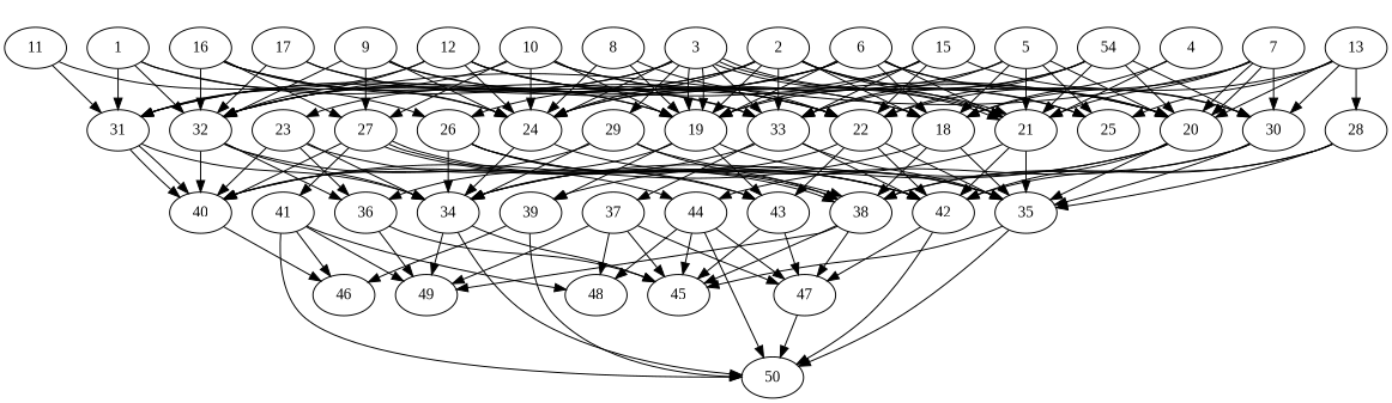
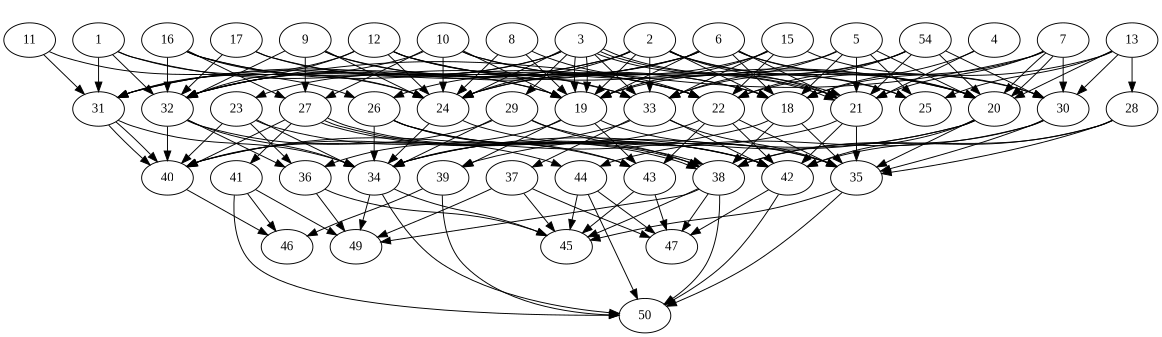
  digraph {
    fontname="Liberation Serif"
    node [alpha=0.13 expect_size=14517248 fontname="Liberation Serif"]
    edge [fontname="Liberation Serif"]
    1 [alpha=0.18 expect_size=38278144]
    24 [alpha=0.18 expect_size=6144000]
    31 [expect_size=28213248]
    32 [alpha=0.17 expect_size=9845760]
    33 [expect_size=25668608]
    34 [alpha=0.07 expect_size=44684288]
    42 [alpha=0.14 expect_size=45547520]
    40 [alpha=0.02 expect_size=29792256]
    36 [alpha=0.09 expect_size=44081152]
    44 [expect_size=21126144]
    35 [expect_size=39838720]
    37 [alpha=0.00 expect_size=10572800]
    45 [alpha=0.04 expect_size=37554176]
    50 [alpha=0.04 expect_size=49844224]
    49 [alpha=0.11 expect_size=6858752]
    47 [alpha=0.16 expect_size=42052608]
    46 [alpha=0.18 expect_size=20007936]
-   48 [alpha=0.01 expect_size=42443776]
    2 [alpha=0.08 expect_size=28032000]
    18 [alpha=0.20 expect_size=38107136]
    19 [alpha=0.17 expect_size=25414656]
    20 [alpha=0.07 expect_size=29799424]
    21 [alpha=0.12 expect_size=40322048]
    25 [alpha=0.02 expect_size=32582656]
    38 [alpha=0.05 expect_size=14851072]
    39 [alpha=0.18 expect_size=31373312]
    43 [expect_size=38401024]
    3 [alpha=0.07 expect_size=21431296]
    23 [alpha=0.08 expect_size=20087808]
    29 [alpha=0.19 expect_size=18930688]
    4 [expect_size=25373696]
    5 [alpha=0.20 expect_size=38190080]
    6 [alpha=0.03 expect_size=5591040]
    26 [alpha=0.06 expect_size=12076032]
    30 [expect_size=10797056]
    7 [alpha=0.20 expect_size=33592320]
    8 [alpha=0.15 expect_size=26888192]
    22 [alpha=0.07 expect_size=39465984]
    9 [alpha=0.02 expect_size=22079488]
    27 [alpha=0.02]
    41 [alpha=0.01 expect_size=14311424]
    10 [alpha=0.04 expect_size=9447424]
    11 [alpha=0.20 expect_size=18671616]
    12 [alpha=0.12]
    13 [alpha=0.14 expect_size=33495040]
    28 [alpha=0.07 expect_size=20101120]
    n47 [alpha=0.11 expect_size=49074176 label=54]
    15 [alpha=0.11 expect_size=31938560]
    16 [alpha=0.01 expect_size=31620096]
    17 [alpha=0.02 expect_size=38369280]
    1 -> 24
    1 -> 31
    1 -> 32
    1 -> 33
    24 -> 34
    24 -> 42
    31 -> 34
    31 -> 40
    31 -> 40
    32 -> 34
    32 -> 40
    32 -> 36
    32 -> 44
    33 -> 42
    33 -> 40
    33 -> 35
    33 -> 37
    34 -> 45
    34 -> 50
    34 -> 49
    42 -> 50
    42 -> 47
    40 -> 46
    36 -> 45
    36 -> 49
    44 -> 45
    44 -> 50
    44 -> 47
-   44 -> 48
    35 -> 45
    35 -> 50
    37 -> 45
    37 -> 49
    37 -> 47
-   37 -> 48
    2 -> 24
    2 -> 31
    2 -> 32
    2 -> 33
    2 -> 18
    2 -> 19
    2 -> 20
    2 -> 21
    2 -> 25
    18 -> 40
    18 -> 35
    18 -> 38
    19 -> 36
    19 -> 35
    19 -> 39
    19 -> 43
    20 -> 34
    20 -> 42
    20 -> 35
    20 -> 39
    21 -> 34
    21 -> 42
    21 -> 35
    38 -> 45
-   47 -> 50
+   38 -> 50
    38 -> 49
    38 -> 47
    39 -> 50
    39 -> 46
    43 -> 45
    43 -> 47
    3 -> 24
    3 -> 32
    3 -> 33
    3 -> 19
    3 -> 19
    3 -> 21
    3 -> 21
    3 -> 25
    3 -> 23
    3 -> 29
    23 -> 34
    23 -> 40
    23 -> 36
    23 -> 43
    29 -> 34
    29 -> 40
    29 -> 35
    29 -> 38
    4 -> 18
    4 -> 21
    5 -> 24
    5 -> 33
    5 -> 18
    5 -> 20
    5 -> 21
    5 -> 25
    6 -> 31
    6 -> 32
    6 -> 18
    6 -> 19
    6 -> 20
    6 -> 21
    6 -> 26
    6 -> 30
    26 -> 34
    26 -> 42
    26 -> 38
    26 -> 43
    30 -> 44
    30 -> 35
    30 -> 38
    7 -> 32
    7 -> 18
    7 -> 20
    7 -> 20
    7 -> 21
    7 -> 30
    8 -> 24
    8 -> 19
    8 -> 22
    22 -> 34
    22 -> 42
    22 -> 35
    22 -> 43
    9 -> 24
    9 -> 32
    9 -> 33
    9 -> 18
    9 -> 27
    27 -> 42
    27 -> 40
    27 -> 38
    27 -> 38
    27 -> 41
    41 -> 50
    41 -> 49
    41 -> 46
-   41 -> 48
    10 -> 24
    10 -> 31
    10 -> 19
    10 -> 20
    10 -> 21
    10 -> 27
    11 -> 31
    11 -> 26
    12 -> 24
    12 -> 31
    12 -> 32
    12 -> 18
    12 -> 20
    12 -> 22
    13 -> 20
    13 -> 25
    13 -> 30
    13 -> 22
    13 -> 28
    28 -> 42
    28 -> 35
    28 -> 38
    n47 -> 33
    n47 -> 19
    n47 -> 20
    n47 -> 21
    n47 -> 30
    n47 -> 22
    15 -> 24
    15 -> 33
    15 -> 19
    15 -> 30
    15 -> 22
    16 -> 24
    16 -> 32
    16 -> 19
    16 -> 22
    16 -> 27
    17 -> 32
    17 -> 19
    17 -> 22
  }
